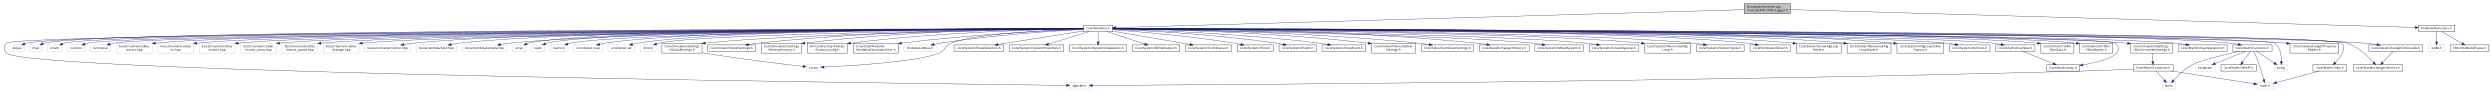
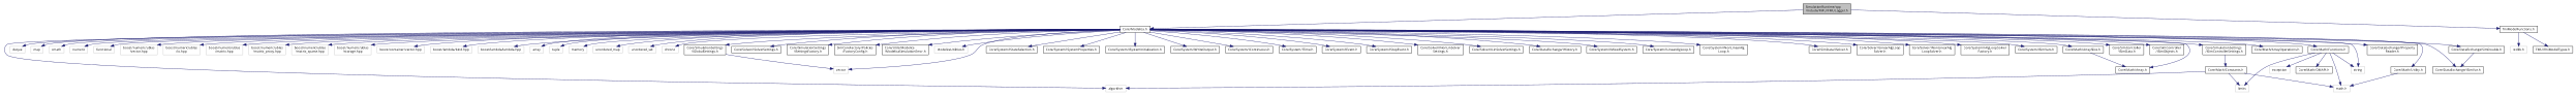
  digraph {
    fontname="Open Sans"
    node [color=black fillcolor=white fontname="Open Sans" fontsize=10 shape=record style=filled]
    edge [color=midnightblue fontname="Open Sans" fontsize=10 labelfontname=Helvetica labelfontsize=10 style=solid]
    n1 [fillcolor=grey75 fontcolor=black height=0.2 label="SimulationRuntime/cpp\l/Include/FMU/FMULogger.h" width=0.4]
    n2 [height=0.2 label="Core/Modelica.h" width=0.4]
    n3 [height=0.2 label="fmiModelFunctions.h" width=0.4]
    n4 [color=grey75 height=0.2 label=string width=0.4]
    n5 [color=grey75 height=0.2 label=vector width=0.4]
    n6 [color=grey75 height=0.2 label=algorithm width=0.4]
    n7 [color=grey75 height=0.2 label=deque width=0.4]
    n8 [color=grey75 height=0.2 label=map width=0.4]
    n9 [color=grey75 height=0.2 label=cmath width=0.4]
    n10 [color=grey75 height=0.2 label=numeric width=0.4]
    n11 [color=grey75 height=0.2 label=functional width=0.4]
    n12 [color=grey75 height=0.2 label="boost/numeric/ublas\l/vector.hpp" width=0.4]
    n13 [color=grey75 height=0.2 label="boost/numeric/ublas\l/io.hpp" width=0.4]
    n14 [color=grey75 height=0.2 label="boost/numeric/ublas\l/matrix.hpp" width=0.4]
    n15 [color=grey75 height=0.2 label="boost/numeric/ublas\l/matrix_proxy.hpp" width=0.4]
    n16 [color=grey75 height=0.2 label="boost/numeric/ublas\l/matrix_sparse.hpp" width=0.4]
    n17 [color=grey75 height=0.2 label="boost/numeric/ublas\l/storage.hpp" width=0.4]
    n18 [color=grey75 height=0.2 label="boost/container/vector.hpp" width=0.4]
    n19 [color=grey75 height=0.2 label="boost/lambda/bind.hpp" width=0.4]
    n20 [color=grey75 height=0.2 label="boost/lambda/lambda.hpp" width=0.4]
    n21 [color=grey75 height=0.2 label=array width=0.4]
    n22 [color=grey75 height=0.2 label=tuple width=0.4]
    n23 [color=grey75 height=0.2 label=memory width=0.4]
    n24 [color=grey75 height=0.2 label=unordered_map width=0.4]
    n25 [color=grey75 height=0.2 label=unordered_set width=0.4]
    n26 [color=grey75 height=0.2 label=chrono width=0.4]
    n27 [height=0.2 label="Core/SimulationSettings\l/IGlobalSettings.h" width=0.4]
    n28 [height=0.2 label="Core/Solver/ISolverSettings.h" width=0.4]
    n29 [height=0.2 label="Core/SimulationSettings\l/ISettingsFactory.h" width=0.4]
    n30 [height=0.2 label="SimCoreFactory/Policies\l/FactoryConfig.h" width=0.4]
    n31 [height=0.2 label="Core/Utils/Modelica\l/ModelicaSimulationError.h" width=0.4]
    n32 [color=grey75 height=0.2 label="ModelicaUtilities.h" width=0.4]
    n33 [height=0.2 label="Core/Math/Array.h" width=0.4]
    n34 [height=0.2 label="Core/System/IStateSelection.h" width=0.4]
    n35 [height=0.2 label="Core/System/ISystemProperties.h" width=0.4]
    n36 [height=0.2 label="Core/System/ISystemInitialization.h" width=0.4]
    n37 [height=0.2 label="Core/System/IWriteOutput.h" width=0.4]
    n38 [height=0.2 label="Core/System/IContinuous.h" width=0.4]
    n39 [height=0.2 label="Core/System/ITime.h" width=0.4]
    n40 [height=0.2 label="Core/System/IEvent.h" width=0.4]
    n41 [height=0.2 label="Core/System/IStepEvent.h" width=0.4]
    n42 [height=0.2 label="Core/Solver/INonLinSolver\lSettings.h" width=0.4]
    n43 [height=0.2 label="Core/Solver/ILinSolverSettings.h" width=0.4]
    n44 [height=0.2 label="Core/DataExchange/IHistory.h" width=0.4]
    n45 [height=0.2 label="Core/System/IMixedSystem.h" width=0.4]
    n46 [height=0.2 label="Core/System/ILinearAlgLoop.h" width=0.4]
    n47 [height=0.2 label="Core/System/INonLinearAlg\lLoop.h" width=0.4]
-   n48 [height=0.2 label="Core/System/ISystemTypes.h" width=0.4]
    n49 [height=0.2 label="Core/ISimData/ISolver.h" width=0.4]
    n50 [height=0.2 label="Core/Solver/ILinearAlgLoop\lSolver.h" width=0.4]
    n51 [height=0.2 label="Core/Solver/INonLinearAlg\lLoopSolver.h" width=0.4]
    n52 [height=0.2 label="Core/System/IAlgLoopSolver\lFactory.h" width=0.4]
    n53 [height=0.2 label="Core/System/ISimVars.h" width=0.4]
    n54 [height=0.2 label="Core/DataExchange/ISimVar.h" width=0.4]
    n55 [height=0.2 label="Core/SimController\l/ISimData.h" width=0.4]
    n56 [height=0.2 label="Core/SimController\l/ISimObjects.h" width=0.4]
    n57 [height=0.2 label="Core/SimulationSettings\l/ISimControllerSettings.h" width=0.4]
    n58 [height=0.2 label="Core/Math/Functions.h" width=0.4]
    n59 [height=0.2 label="Core/Math/ArrayOperations.h" width=0.4]
    n60 [height=0.2 label="Core/Math/ArraySlice.h" width=0.4]
    n61 [height=0.2 label="Core/Math/Utility.h" width=0.4]
    n62 [height=0.2 label="Core/DataExchange/IProperty\lReader.h" width=0.4]
    n63 [height=0.2 label="Core/DataExchange/SimDouble.h" width=0.4]
    n64 [color=grey75 height=0.2 label="stdlib.h" width=0.4]
    n65 [height=0.2 label="FMU/fmiModelTypes.h" width=0.4]
    n66 [height=0.2 label="Core/Math/Constants.h" width=0.4]
    n67 [color=grey75 height=0.2 label=limits width=0.4]
    n68 [color=grey75 height=0.2 label="math.h" width=0.4]
    n69 [color=grey75 height=0.2 label=exception width=0.4]
    n70 [height=0.2 label="Core/Math/OMAPI.h" width=0.4]
    n1 -> n2
    n1 -> n3
    n2 -> n4
    n2 -> n5
    n2 -> n6
    n2 -> n7
    n2 -> n8
    n2 -> n9
    n2 -> n10
    n2 -> n11
    n2 -> n12
    n2 -> n13
    n2 -> n14
    n2 -> n15
    n2 -> n16
    n2 -> n17
    n2 -> n18
    n2 -> n19
    n2 -> n20
    n2 -> n21
    n2 -> n22
    n2 -> n23
    n2 -> n24
    n2 -> n25
    n2 -> n26
    n2 -> n27
    n2 -> n28
    n2 -> n29
    n2 -> n30
    n2 -> n31
    n2 -> n32
    n2 -> n33
    n2 -> n34
    n2 -> n35
    n2 -> n36
    n2 -> n37
    n2 -> n38
    n2 -> n39
    n2 -> n40
    n2 -> n41
    n2 -> n42
    n2 -> n43
    n2 -> n44
    n2 -> n45
    n2 -> n46
    n2 -> n47
-   n2 -> n48
    n2 -> n49
    n2 -> n50
    n2 -> n51
    n2 -> n52
    n2 -> n53
    n2 -> n54
    n2 -> n55
    n2 -> n56
    n2 -> n57
    n2 -> n58
    n2 -> n59
    n2 -> n60
    n2 -> n61
    n2 -> n62
    n2 -> n63
    n3 -> n64
    n3 -> n65
    n27 -> n5
    n57 -> n66
    n58 -> n4
    n58 -> n67
    n58 -> n68
    n58 -> n69
    n58 -> n70
    n60 -> n33
    n61 -> n68
    n63 -> n54
    n66 -> n6
    n66 -> n67
    n66 -> n68
  }
